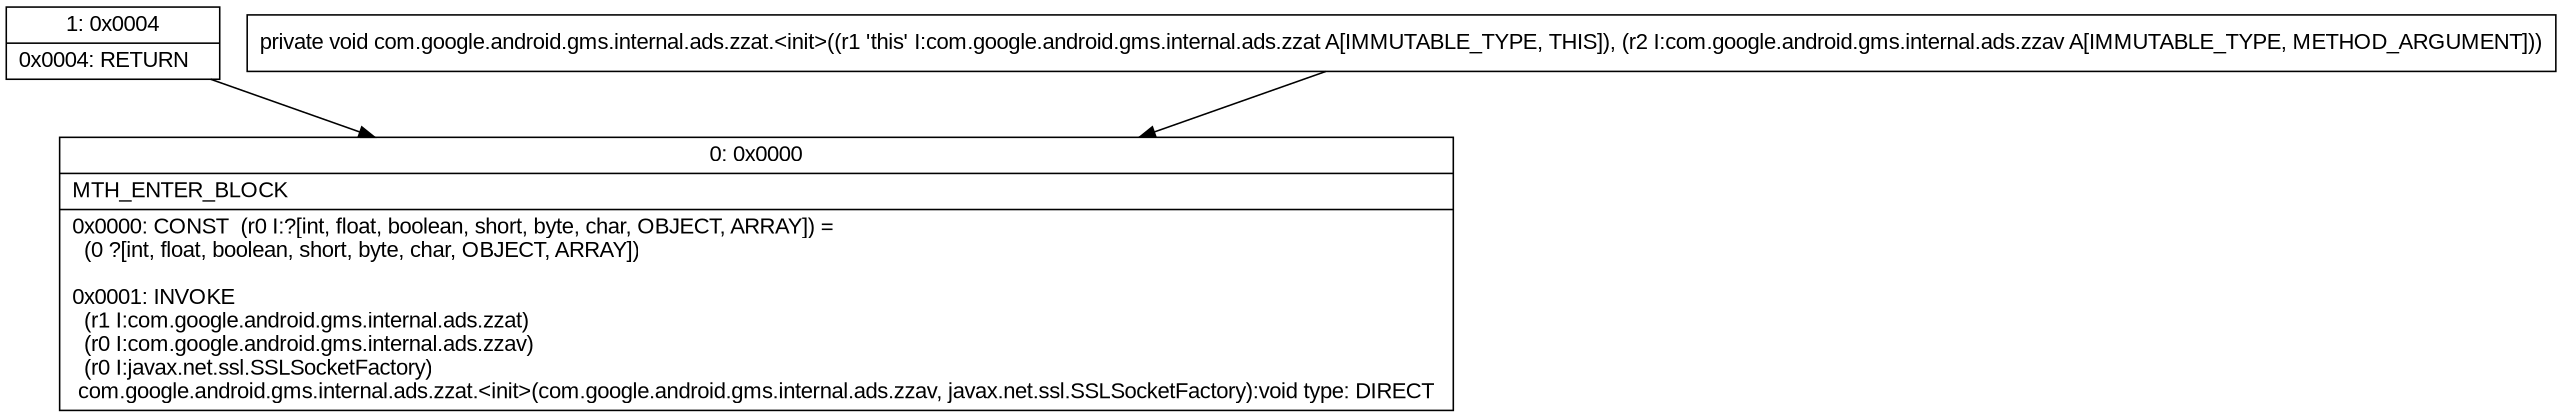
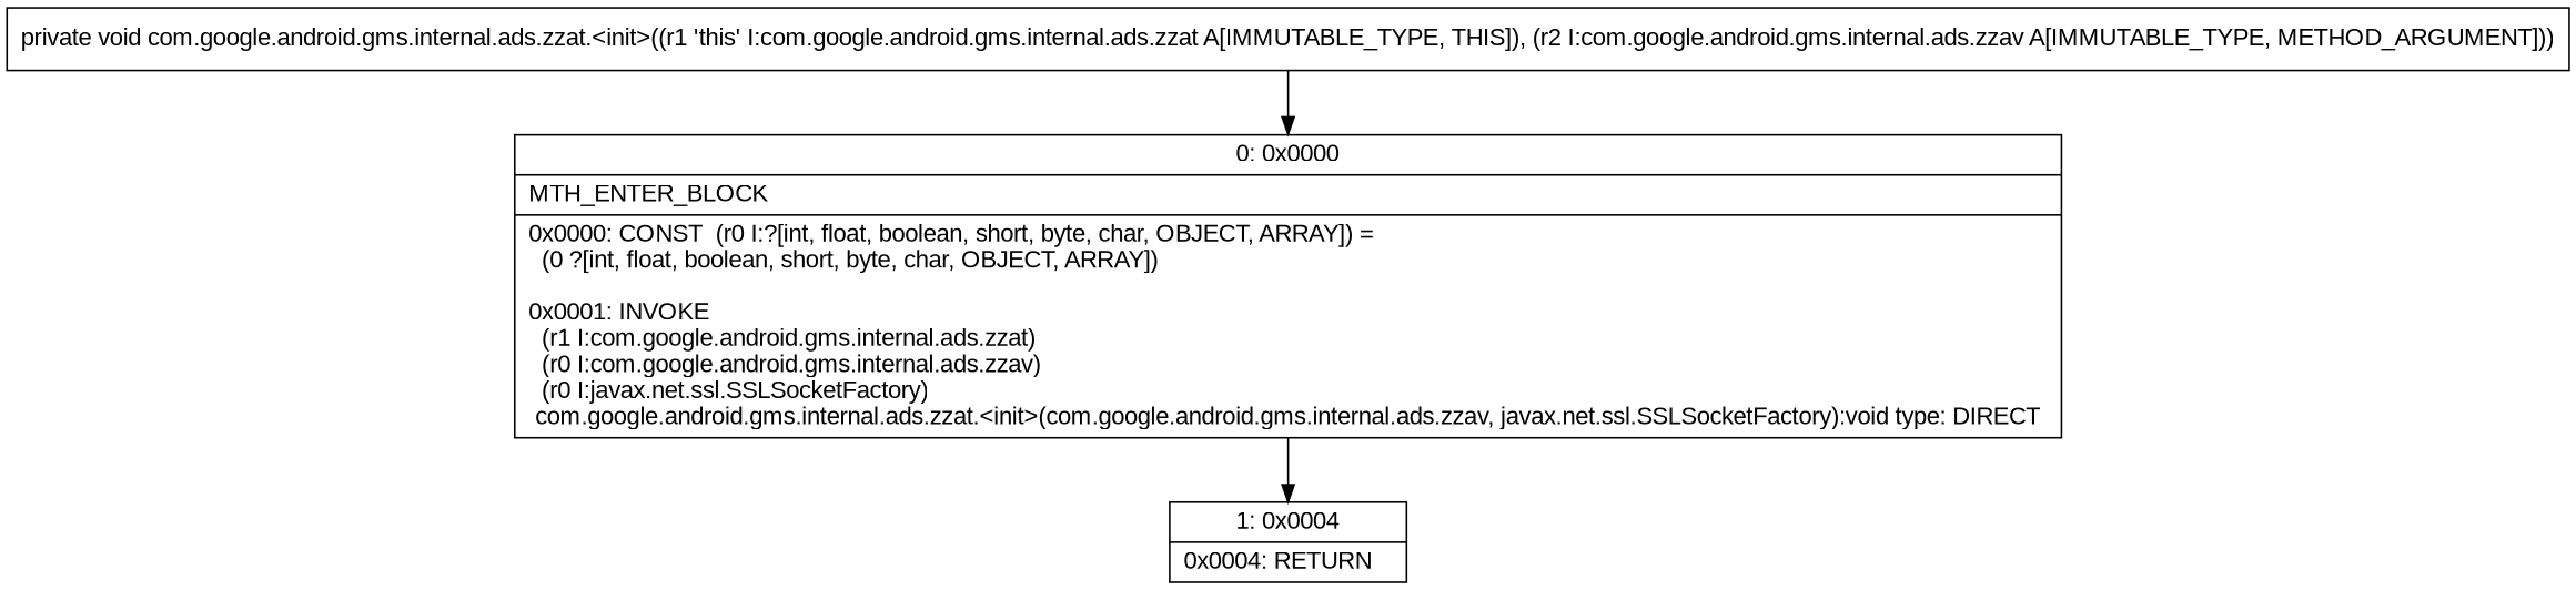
  digraph {
    fontname="Liberation Sans"
    node [shape=record fontname="Liberation Sans"]
    edge [fontname="Liberation Sans"]
    n1 [label="{0\:\ 0x0000|MTH_ENTER_BLOCK\l|0x0000: CONST  (r0 I:?[int, float, boolean, short, byte, char, OBJECT, ARRAY]) = \l  (0 ?[int, float, boolean, short, byte, char, OBJECT, ARRAY])\l \l0x0001: INVOKE  \l  (r1 I:com.google.android.gms.internal.ads.zzat)\l  (r0 I:com.google.android.gms.internal.ads.zzav)\l  (r0 I:javax.net.ssl.SSLSocketFactory)\l com.google.android.gms.internal.ads.zzat.\<init\>(com.google.android.gms.internal.ads.zzav, javax.net.ssl.SSLSocketFactory):void type: DIRECT \l}"]
    n2 [label="{1\:\ 0x0004|0x0004: RETURN   \l}"]
    n3 [label="{private void com.google.android.gms.internal.ads.zzat.\<init\>((r1 'this' I:com.google.android.gms.internal.ads.zzat A[IMMUTABLE_TYPE, THIS]), (r2 I:com.google.android.gms.internal.ads.zzav A[IMMUTABLE_TYPE, METHOD_ARGUMENT])) }"]
-   n2 -> n1
+   n1 -> n2
    n3 -> n1
  }
